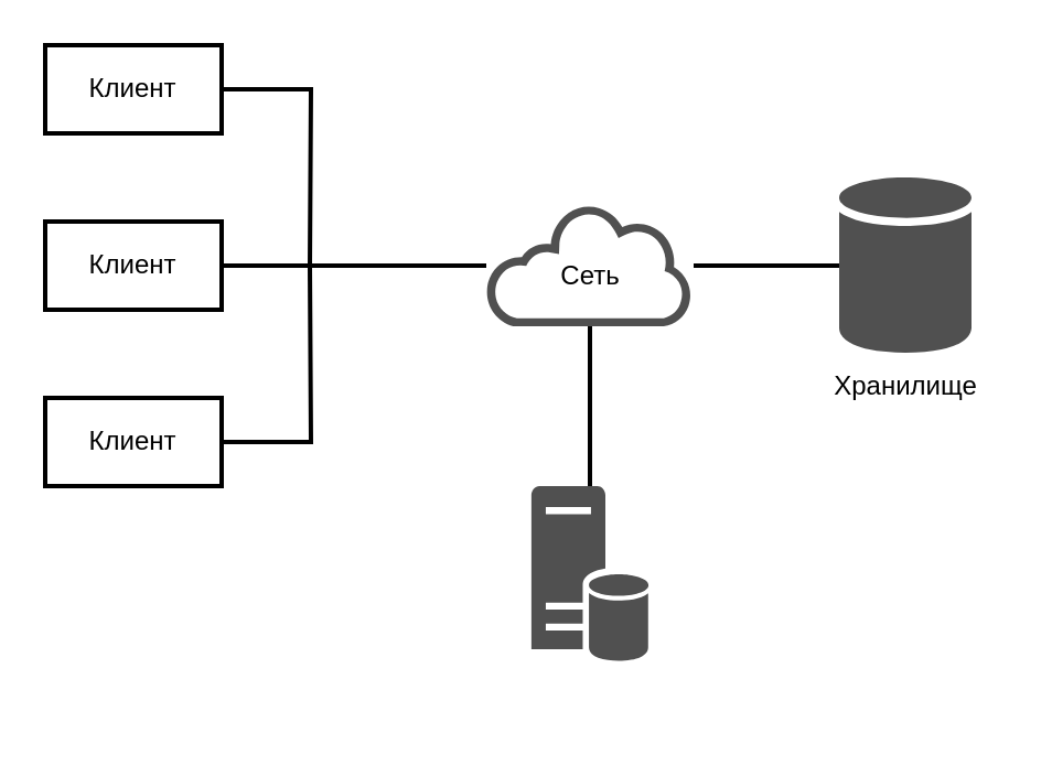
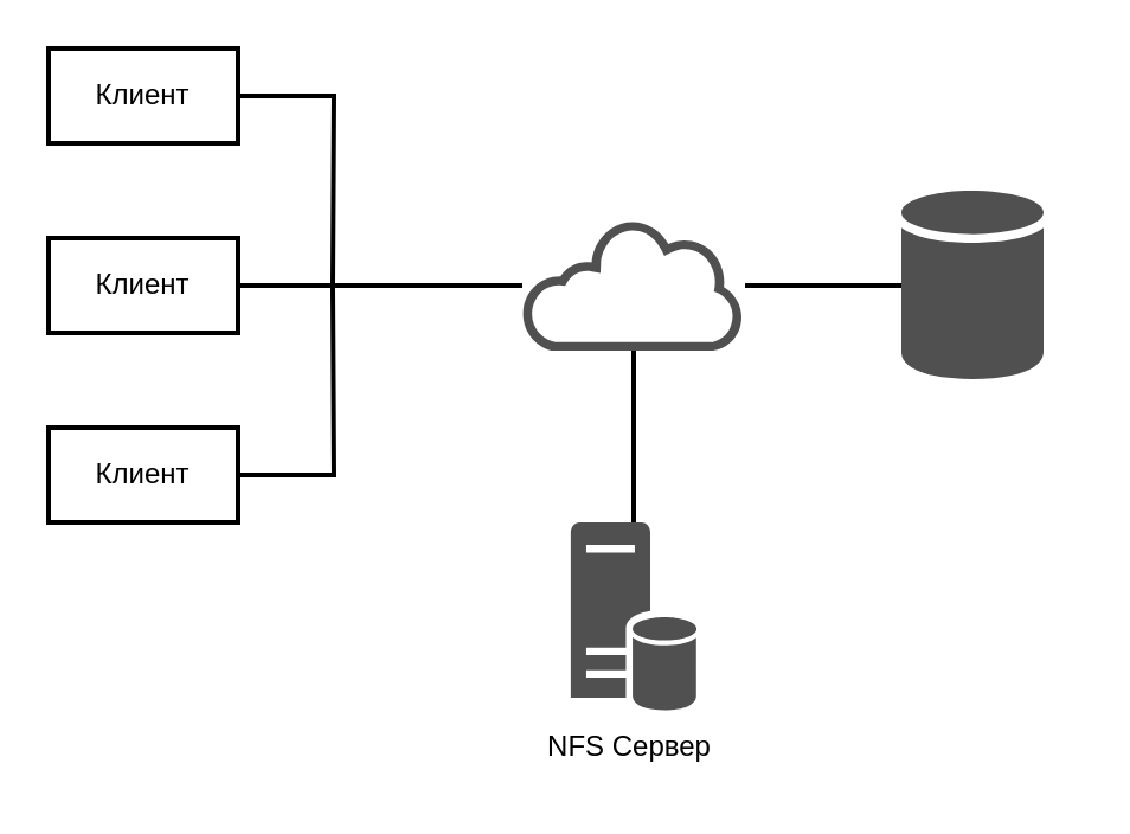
  <mxCell id="0" />
  <mxCell id="1" parent="0" />
  <mxCell id="2" value="Клиент" style="rounded=0;whiteSpace=wrap;html=1;strokeWidth=2;" parent="1" vertex="1"><mxGeometry x="20" y="20" width="80" height="40" as="geometry" /></mxCell>
  <mxCell id="3" value="Клиент" style="rounded=0;whiteSpace=wrap;html=1;strokeWidth=2;" parent="1" vertex="1"><mxGeometry x="20" y="100" width="80" height="40" as="geometry" /></mxCell>
  <mxCell id="4" value="Клиент" style="rounded=0;whiteSpace=wrap;html=1;strokeWidth=2;" parent="1" vertex="1"><mxGeometry x="20" y="180" width="80" height="40" as="geometry" /></mxCell>
  <mxCell id="5" value="" style="endArrow=none;html=1;rounded=0;exitX=1;exitY=0.5;exitDx=0;exitDy=0;strokeWidth=2;" parent="1" source="3" target="8" edge="1"><mxGeometry width="50" height="50" relative="1" as="geometry"><mxPoint x="370" y="250" as="sourcePoint" /><mxPoint x="220" y="120" as="targetPoint" /></mxGeometry></mxCell>
  <mxCell id="6" value="" style="endArrow=none;html=1;rounded=0;exitX=1;exitY=0.5;exitDx=0;exitDy=0;strokeWidth=2;edgeStyle=orthogonalEdgeStyle;" parent="1" source="2" edge="1"><mxGeometry width="50" height="50" relative="1" as="geometry"><mxPoint x="370" y="250" as="sourcePoint" /><mxPoint x="140" y="120" as="targetPoint" /></mxGeometry></mxCell>
  <mxCell id="7" value="" style="endArrow=none;html=1;rounded=0;exitX=1;exitY=0.5;exitDx=0;exitDy=0;edgeStyle=orthogonalEdgeStyle;strokeWidth=2;" parent="1" source="4" edge="1"><mxGeometry width="50" height="50" relative="1" as="geometry"><mxPoint x="370" y="370" as="sourcePoint" /><mxPoint x="140" y="120" as="targetPoint" /></mxGeometry></mxCell>
  <mxCell id="8" value="" style="sketch=0;pointerEvents=1;shadow=0;dashed=0;html=1;strokeColor=none;fillColor=#505050;labelPosition=center;verticalLabelPosition=bottom;outlineConnect=0;verticalAlign=top;align=center;shape=mxgraph.office.clouds.cloud;strokeWidth=2;" parent="1" vertex="1"><mxGeometry x="220" y="92.5" width="94" height="55" as="geometry" /></mxCell>
  <mxCell id="9" value="" style="sketch=0;shadow=0;dashed=0;html=1;strokeColor=none;fillColor=#505050;labelPosition=center;verticalLabelPosition=bottom;verticalAlign=top;outlineConnect=0;align=center;shape=mxgraph.office.databases.database;strokeWidth=2;" parent="1" vertex="1"><mxGeometry x="380" y="80" width="60" height="80" as="geometry" /></mxCell>
  <mxCell id="10" value="" style="endArrow=none;html=1;rounded=0;strokeWidth=2;" parent="1" source="8" target="9" edge="1"><mxGeometry width="50" height="50" relative="1" as="geometry"><mxPoint x="360" y="-310" as="sourcePoint" /><mxPoint x="410" y="-360" as="targetPoint" /></mxGeometry></mxCell>
  <mxCell id="11" value="" style="sketch=0;shadow=0;dashed=0;html=1;strokeColor=none;fillColor=#505050;labelPosition=center;verticalLabelPosition=bottom;verticalAlign=top;outlineConnect=0;align=center;shape=mxgraph.office.databases.database_server;strokeWidth=2;" parent="1" vertex="1"><mxGeometry x="240.44" y="220" width="53.12" height="80" as="geometry" /></mxCell>
  <mxCell id="12" value="" style="endArrow=none;html=1;rounded=0;strokeWidth=2;" parent="1" source="11" target="8" edge="1"><mxGeometry width="50" height="50" relative="1" as="geometry"><mxPoint x="280" y="230" as="sourcePoint" /><mxPoint x="330" y="180" as="targetPoint" /></mxGeometry></mxCell>
- <mxCell id="13" value="Сеть" style="text;html=1;align=center;verticalAlign=middle;resizable=0;points=[];autosize=1;strokeColor=none;fillColor=none;" parent="1" vertex="1"><mxGeometry x="242" y="110" width="50" height="30" as="geometry" /></mxCell>
- <mxCell id="15" value="Хранилище" style="text;html=1;align=center;verticalAlign=middle;resizable=0;points=[];autosize=1;strokeColor=none;fillColor=none;" parent="1" vertex="1"><mxGeometry x="365" y="160" width="90" height="30" as="geometry" /></mxCell>
+ <mxCell id="14" value="NFS Сервер" style="text;html=1;align=center;verticalAlign=middle;resizable=0;points=[];autosize=1;strokeColor=none;fillColor=none;" parent="1" vertex="1"><mxGeometry x="220" y="300" width="90" height="30" as="geometry" /></mxCell>
